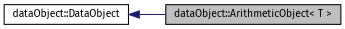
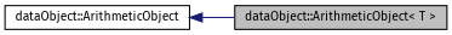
  digraph {
    rankdir=LR
    fontname="Fira Sans"
    node [color=black fontname="Fira Sans" fontsize=10 shape=record style=filled]
    n1 [fillcolor=grey75 fontcolor=black height=0.2 label="dataObject::ArithmeticObject\< T \>" width=0.4]
-   n2 [fillcolor=white height=0.2 label="dataObject::DataObject" width=0.4]
+   n2 [fillcolor=white height=0.2 label="dataObject::ArithmeticObject" width=0.4]
    n2 -> n1 [color=midnightblue dir=back fontname="Fira Sans" fontsize=10 labelfontname=Helvetica labelfontsize=10 style=solid]
  }
